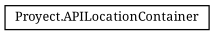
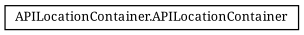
  digraph {
    rankdir=LR
    fontname="Noto Serif"
-   n1 [color=black fillcolor=white fontname="Noto Serif" fontsize=10 height=0.2 label="Proyect.APILocationContainer" shape=record style=filled width=0.4]
+   n1 [color=black fillcolor=white fontname="Noto Serif" fontsize=10 height=0.2 label="APILocationContainer.APILocationContainer" shape=record style=filled width=0.4]
  }
